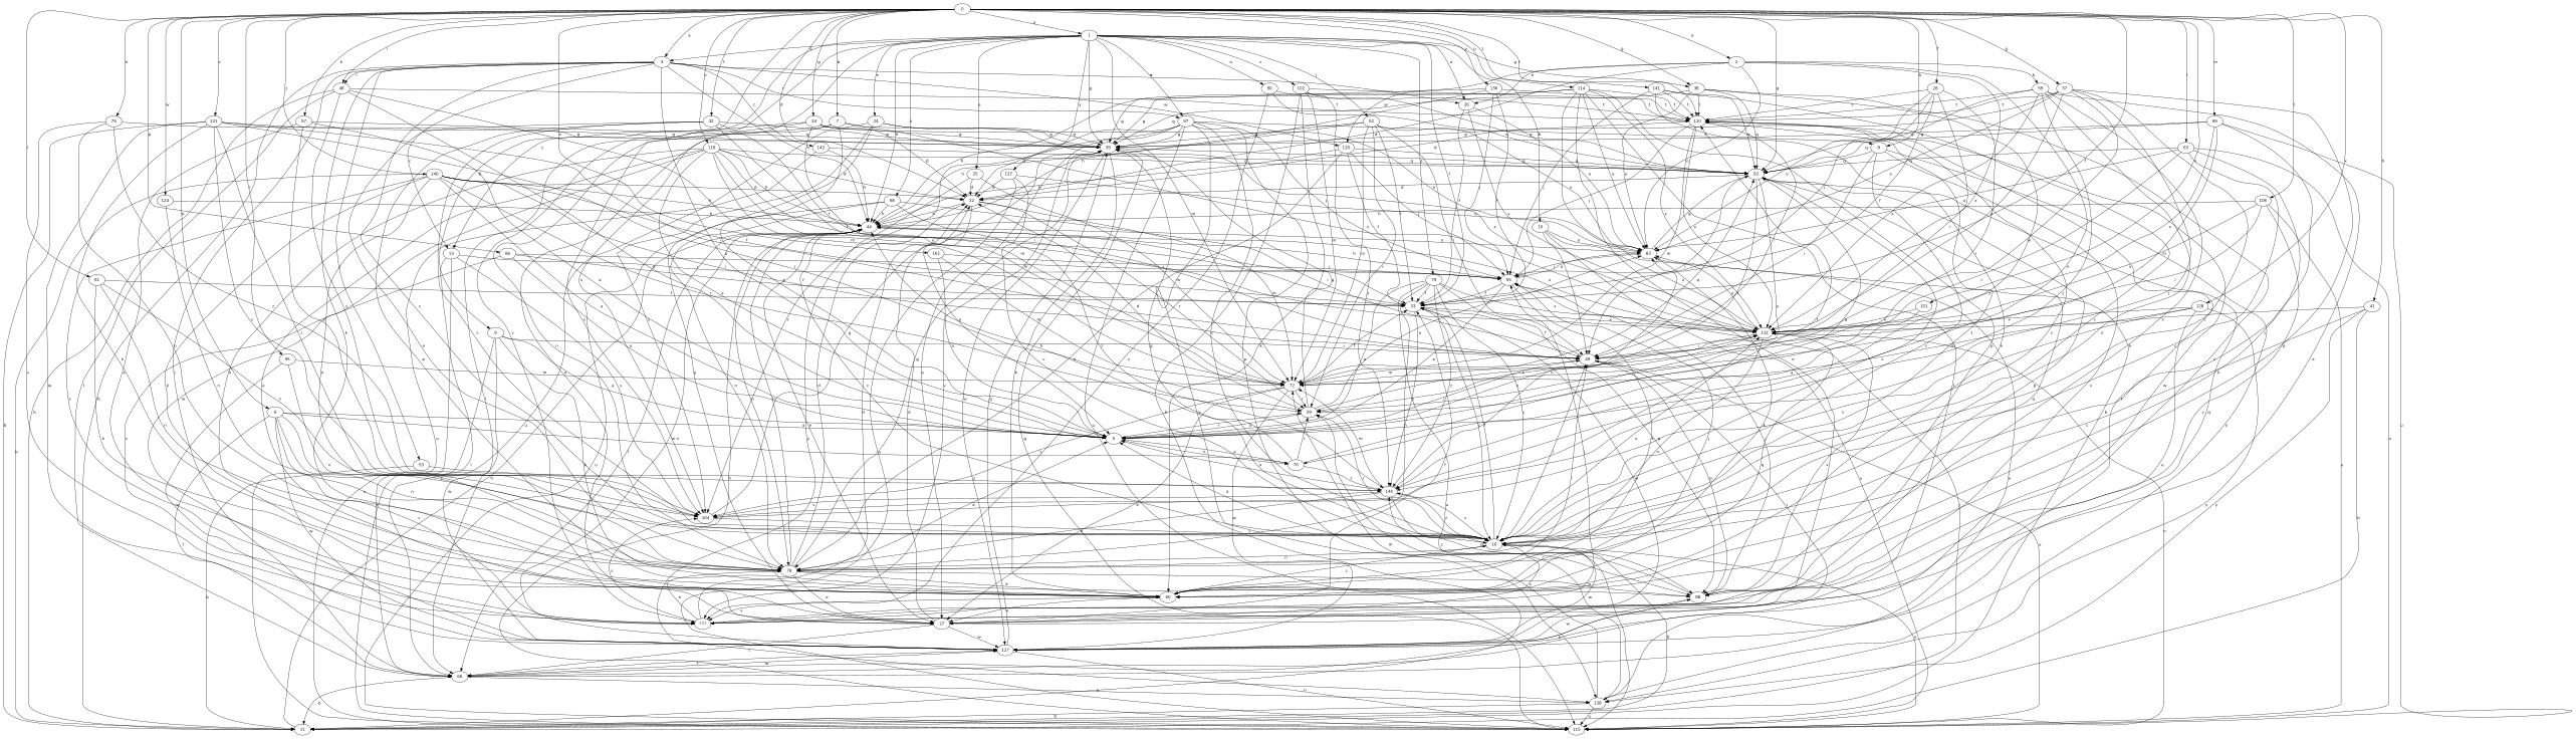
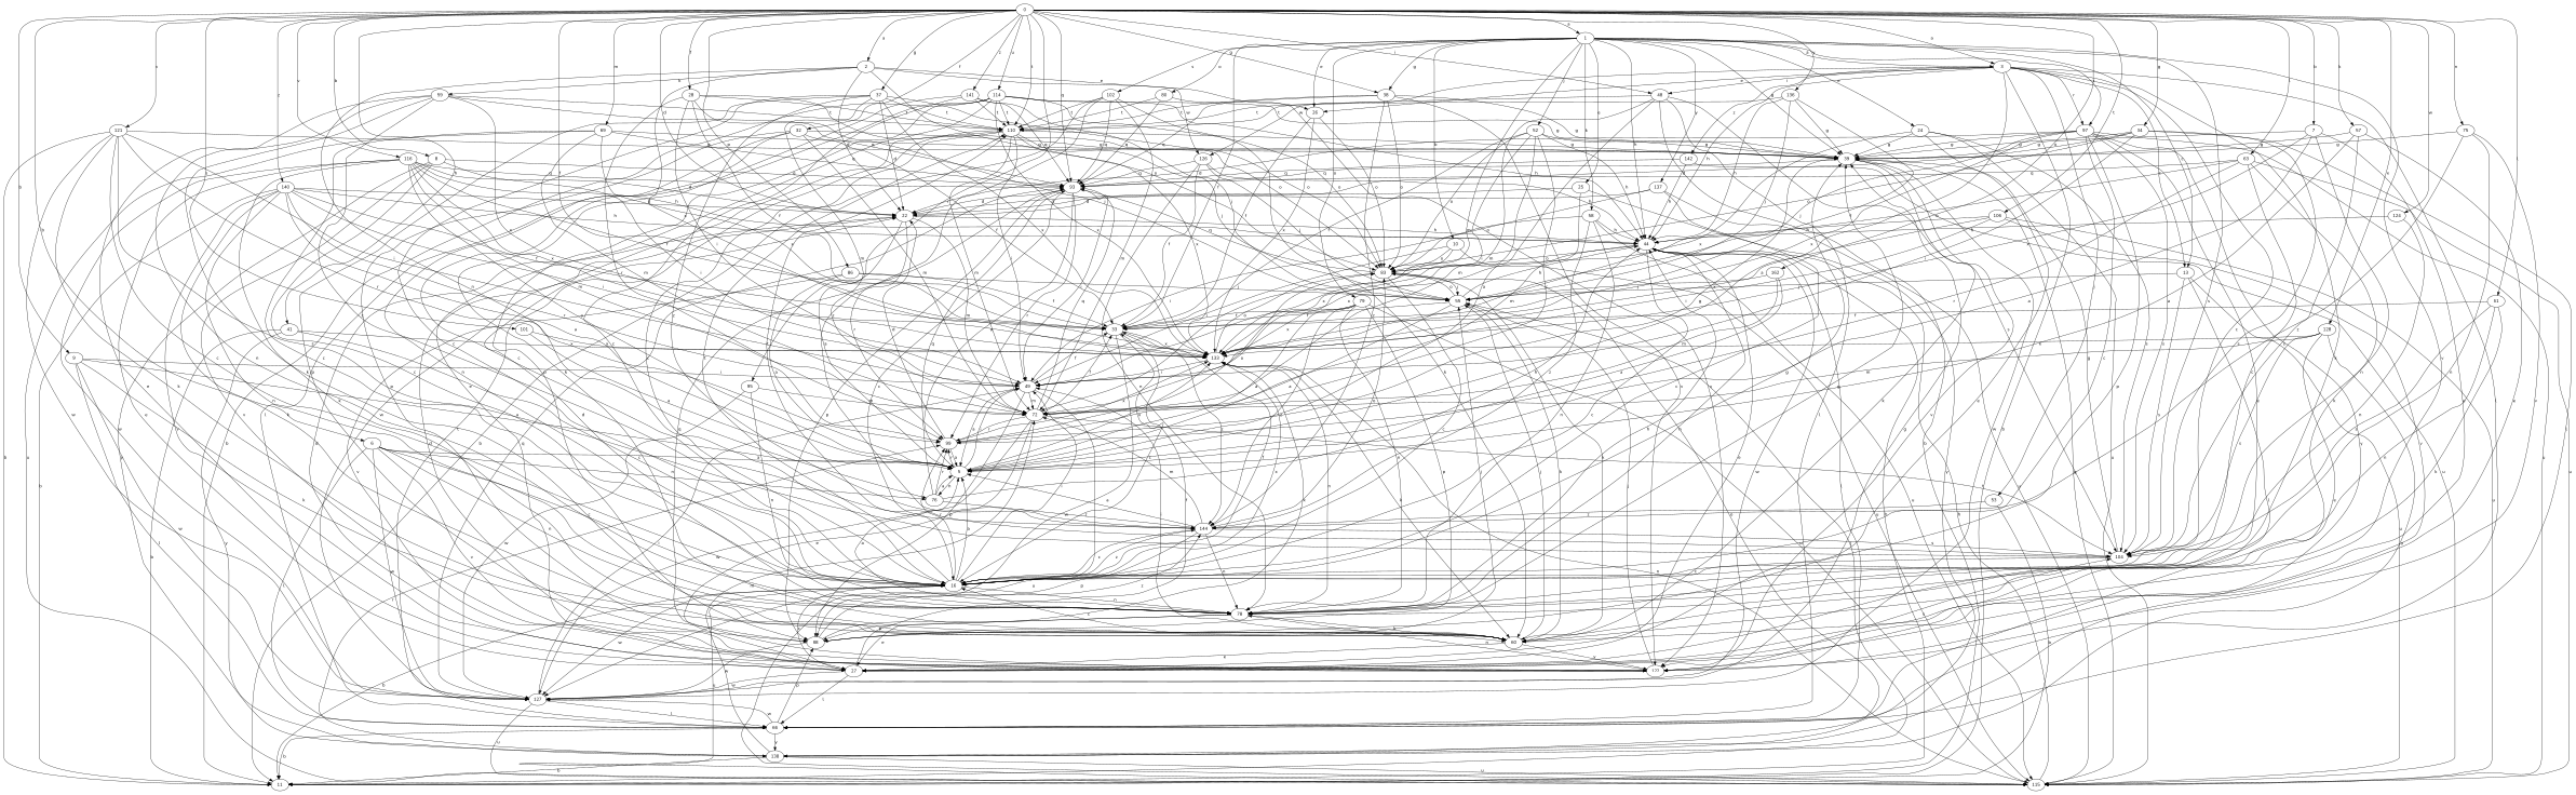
  strict digraph {
    fontname=Nunito
    node [fontname=Nunito]
    edge [fontname=Nunito]
    0
    1
    2
    3
    6
    7
    8
    9
    22
    28
    32
    33
    34
    37
    38
    41
    48
    57
    61
    63
    69
    75
    86
    n24 [label=93]
    95
    101
    106
    110
    114
    116
    121
    124
    128
    n34 [label=162]
    136
    140
    141
    10
    13
    24
    25
    26
    39
    44
    52
    58
    72
    79
    80
    97
    102
    104
    122
    137
    59
    76
    83
    126
    133
    5
    11
    16
    53
    60
    66
    142
    78
    127
    27
    49
    138
    99
    55
    88
    144
    115
    0 -> 1 [label=a]
    0 -> 2 [label=a]
    0 -> 3 [label=a]
    0 -> 6 [label=b]
    0 -> 7 [label=b]
    0 -> 8 [label=b]
    0 -> 9 [label=b]
    0 -> 22 [label=d]
    0 -> 28 [label=f]
    0 -> 32 [label=f]
    0 -> 33 [label=f]
    0 -> 34 [label=g]
    0 -> 37 [label=g]
    0 -> 38 [label=g]
    0 -> 41 [label=h]
    0 -> 48 [label=i]
    0 -> 57 [label=k]
    0 -> 61 [label=l]
    0 -> 63 [label=l]
    0 -> 69 [label=m]
    0 -> 75 [label=n]
    0 -> 86 [label=p]
    0 -> n24 [label=q]
    0 -> 95 [label=r]
    0 -> 101 [label=s]
    0 -> 106 [label=t]
    0 -> 110 [label=t]
    0 -> 114 [label=u]
    0 -> 116 [label=v]
    0 -> 121 [label=v]
    0 -> 124 [label=w]
    0 -> 128 [label=x]
    0 -> n34 [label=x]
    0 -> 136 [label=y]
    0 -> 140 [label=z]
    0 -> 141 [label=z]
    1 -> 3 [label=a]
    1 -> 33 [label=f]
    1 -> 38 [label=g]
    1 -> 10 [label=b]
    1 -> 13 [label=c]
    1 -> 24 [label=e]
    1 -> 25 [label=e]
    1 -> 26 [label=e]
    1 -> 39 [label=g]
    1 -> 44 [label=h]
    1 -> 52 [label=j]
    1 -> 58 [label=k]
    1 -> 72 [label=m]
    1 -> 79 [label=o]
    1 -> 80 [label=o]
    1 -> 97 [label=r]
    1 -> 102 [label=s]
    1 -> 104 [label=s]
    1 -> 122 [label=v]
    1 -> 137 [label=y]
    2 -> 22 [label=d]
    2 -> 26 [label=e]
    2 -> 59 [label=k]
    2 -> 76 [label=n]
    2 -> 83 [label=o]
    2 -> 126 [label=w]
    2 -> 133 [label=x]
    3 -> 48 [label=i]
    3 -> 13 [label=c]
    3 -> 26 [label=e]
    3 -> 44 [label=h]
    3 -> 97 [label=r]
    3 -> 126 [label=w]
    3 -> 5 [label=a]
    3 -> 11 [label=b]
    3 -> 16 [label=c]
    3 -> 53 [label=j]
    3 -> 60 [label=k]
    3 -> 66 [label=l]
    3 -> 142 [label=z]
    6 -> 122 [label=v]
    6 -> 76 [label=n]
    6 -> 5 [label=a]
    6 -> 16 [label=c]
    6 -> 66 [label=l]
    6 -> 78 [label=n]
    6 -> 127 [label=w]
    7 -> 39 [label=g]
    7 -> 133 [label=x]
    7 -> 5 [label=a]
    7 -> 78 [label=n]
    7 -> 27 [label=e]
    8 -> n24 [label=q]
    8 -> 122 [label=v]
    8 -> 16 [label=c]
    8 -> 49 [label=i]
    8 -> 138 [label=y]
    9 -> 5 [label=a]
    9 -> 60 [label=k]
    9 -> 66 [label=l]
    9 -> 127 [label=w]
    9 -> 49 [label=i]
    22 -> 44 [label=h]
    22 -> 72 [label=m]
    22 -> 5 [label=a]
    22 -> 99 [label=r]
    28 -> 33 [label=f]
    28 -> 110 [label=t]
    28 -> 83 [label=o]
    28 -> 49 [label=i]
    28 -> 99 [label=r]
    28 -> 55 [label=j]
    32 -> 33 [label=f]
    32 -> 39 [label=g]
    32 -> 72 [label=m]
    32 -> 16 [label=c]
    32 -> 78 [label=n]
    32 -> 88 [label=p]
    33 -> 133 [label=x]
    33 -> 16 [label=c]
    33 -> 127 [label=w]
    33 -> 144 [label=z]
    34 -> 22 [label=d]
    34 -> 39 [label=g]
    34 -> 104 [label=s]
    34 -> 83 [label=o]
    34 -> 66 [label=l]
    34 -> 49 [label=i]
    37 -> 22 [label=d]
    37 -> 110 [label=t]
    37 -> 72 [label=m]
    37 -> 83 [label=o]
    37 -> 133 [label=x]
    37 -> 16 [label=c]
    37 -> 88 [label=p]
    37 -> 144 [label=z]
    38 -> n24 [label=q]
    38 -> 110 [label=t]
    38 -> 39 [label=g]
    38 -> 122 [label=v]
    38 -> 83 [label=o]
    38 -> 144 [label=z]
    41 -> 133 [label=x]
    41 -> 11 [label=b]
    41 -> 16 [label=c]
    41 -> 138 [label=y]
    48 -> 110 [label=t]
    48 -> 72 [label=m]
    48 -> 104 [label=s]
    48 -> 5 [label=a]
    48 -> 11 [label=b]
    48 -> 66 [label=l]
    57 -> 39 [label=g]
    57 -> 104 [label=s]
    57 -> 5 [label=a]
    57 -> 27 [label=e]
    61 -> 33 [label=f]
    61 -> 104 [label=s]
    61 -> 60 [label=k]
    61 -> 78 [label=n]
    63 -> n24 [label=q]
    63 -> 83 [label=o]
    63 -> 16 [label=c]
    63 -> 60 [label=k]
    63 -> 99 [label=r]
    63 -> 115 [label=u]
    69 -> n24 [label=q]
    69 -> 39 [label=g]
    69 -> 72 [label=m]
    69 -> 133 [label=x]
    69 -> 16 [label=c]
    69 -> 115 [label=u]
    75 -> 39 [label=g]
    75 -> 122 [label=v]
    75 -> 78 [label=n]
    75 -> 144 [label=z]
    86 -> 33 [label=f]
    86 -> 122 [label=v]
    86 -> 5 [label=a]
    86 -> 55 [label=j]
    n24 -> 22 [label=d]
    n24 -> 5 [label=a]
    n24 -> 16 [label=c]
    n24 -> 49 [label=i]
    n24 -> 99 [label=r]
    n24 -> 88 [label=p]
    95 -> 72 [label=m]
    95 -> 78 [label=n]
    95 -> 127 [label=w]
    101 -> 133 [label=x]
    101 -> 5 [label=a]
    106 -> 44 [label=h]
    106 -> 122 [label=v]
    106 -> 133 [label=x]
    106 -> 49 [label=i]
    106 -> 115 [label=u]
    110 -> 39 [label=g]
    110 -> 72 [label=m]
    110 -> 133 [label=x]
    110 -> 16 [label=c]
    110 -> 127 [label=w]
    110 -> 49 [label=i]
    110 -> 55 [label=j]
    114 -> 110 [label=t]
    114 -> 39 [label=g]
    114 -> 44 [label=h]
    114 -> 83 [label=o]
    114 -> 133 [label=x]
    114 -> 11 [label=b]
    114 -> 66 [label=l]
    114 -> 27 [label=e]
    114 -> 88 [label=p]
    116 -> 22 [label=d]
    116 -> 33 [label=f]
    116 -> n24 [label=q]
    116 -> 44 [label=h]
    116 -> 72 [label=m]
    116 -> 133 [label=x]
    116 -> 5 [label=a]
    116 -> 60 [label=k]
    116 -> 127 [label=w]
    116 -> 27 [label=e]
    121 -> 39 [label=g]
    121 -> 104 [label=s]
    121 -> 11 [label=b]
    121 -> 16 [label=c]
    121 -> 60 [label=k]
    121 -> 127 [label=w]
    121 -> 49 [label=i]
    121 -> 99 [label=r]
    124 -> 44 [label=h]
    124 -> 78 [label=n]
    128 -> 72 [label=m]
    128 -> 104 [label=s]
    128 -> 133 [label=x]
    128 -> 27 [label=e]
    128 -> 138 [label=y]
    n34 -> 72 [label=m]
    n34 -> 5 [label=a]
    n34 -> 55 [label=j]
    136 -> 33 [label=f]
    136 -> 110 [label=t]
    136 -> 39 [label=g]
    136 -> 44 [label=h]
    136 -> 55 [label=j]
    140 -> 22 [label=d]
    140 -> 33 [label=f]
    140 -> 44 [label=h]
    140 -> 122 [label=v]
    140 -> 5 [label=a]
    140 -> 11 [label=b]
    140 -> 60 [label=k]
    140 -> 78 [label=n]
    140 -> 49 [label=i]
    140 -> 99 [label=r]
    141 -> n24 [label=q]
    141 -> 110 [label=t]
    141 -> 16 [label=c]
    141 -> 60 [label=k]
    141 -> 55 [label=j]
    10 -> 83 [label=o]
    10 -> 133 [label=x]
    10 -> 49 [label=i]
    10 -> 115 [label=u]
    13 -> 104 [label=s]
    13 -> 66 [label=l]
    13 -> 55 [label=j]
    13 -> 115 [label=u]
    24 -> 39 [label=g]
    24 -> 104 [label=s]
    24 -> 133 [label=x]
    24 -> 27 [label=e]
    24 -> 115 [label=u]
    25 -> 22 [label=d]
    25 -> 72 [label=m]
    25 -> 138 [label=y]
    26 -> 33 [label=f]
    26 -> 83 [label=o]
    26 -> 133 [label=x]
    39 -> n24 [label=q]
    39 -> 122 [label=v]
    39 -> 60 [label=k]
    39 -> 127 [label=w]
    44 -> 83 [label=o]
    44 -> 133 [label=x]
    44 -> 16 [label=c]
    44 -> 66 [label=l]
    44 -> 78 [label=n]
    44 -> 127 [label=w]
    44 -> 27 [label=e]
    52 -> 33 [label=f]
    52 -> 39 [label=g]
    52 -> 44 [label=h]
    52 -> 72 [label=m]
    52 -> 83 [label=o]
    52 -> 49 [label=i]
    52 -> 99 [label=r]
    58 -> 44 [label=h]
    58 -> 78 [label=n]
    58 -> 49 [label=i]
    58 -> 144 [label=z]
    58 -> 115 [label=u]
    72 -> 33 [label=f]
    72 -> n24 [label=q]
    72 -> 104 [label=t]
    72 -> 127 [label=w]
    72 -> 27 [label=e]
    72 -> 99 [label=r]
    79 -> 33 [label=f]
    79 -> 133 [label=x]
    79 -> 5 [label=a]
-   79 -> 16 [label=c]
+   83 -> 16 [label=c]
    79 -> 78 [label=n]
    79 -> 88 [label=p]
    79 -> 144 [label=z]
    79 -> 115 [label=u]
    80 -> n24 [label=q]
    80 -> 110 [label=t]
    80 -> 122 [label=v]
    97 -> 22 [label=d]
    97 -> 39 [label=g]
    97 -> 104 [label=s]
-   97 -> 8 [label=x]
+   97 -> 133 [label=x]
    97 -> 16 [label=c]
    97 -> 27 [label=e]
    97 -> 138 [label=y]
    97 -> 55 [label=j]
    97 -> 88 [label=p]
    97 -> 115 [label=u]
    102 -> n24 [label=q]
    102 -> 110 [label=t]
    102 -> 72 [label=m]
    102 -> 11 [label=b]
    102 -> 60 [label=k]
    102 -> 144 [label=z]
    104 -> 110 [label=t]
    104 -> 39 [label=g]
    104 -> 16 [label=c]
    122 -> 22 [label=d]
    122 -> n24 [label=q]
    122 -> 104 [label=s]
    122 -> 78 [label=n]
    122 -> 55 [label=j]
    137 -> 22 [label=d]
    137 -> 83 [label=o]
    137 -> 16 [label=c]
    137 -> 115 [label=u]
    59 -> n24 [label=q]
    59 -> 110 [label=t]
    59 -> 133 [label=x]
    59 -> 60 [label=k]
    59 -> 78 [label=n]
    59 -> 27 [label=e]
    59 -> 144 [label=z]
    76 -> n24 [label=q]
    76 -> 44 [label=h]
    76 -> 5 [label=a]
    76 -> 99 [label=r]
    76 -> 144 [label=z]
    83 -> n24 [label=q]
    83 -> 60 [label=k]
    83 -> 55 [label=j]
    126 -> 33 [label=f]
    126 -> n24 [label=q]
    126 -> 44 [label=h]
    126 -> 78 [label=n]
    126 -> 55 [label=j]
    133 -> 83 [label=o]
-   133 -> 60 [label=q]
+   133 -> 60 [label=k]
    133 -> 78 [label=n]
    133 -> 49 [label=i]
    5 -> 76 [label=n]
    5 -> 133 [label=x]
    5 -> 49 [label=i]
    5 -> 99 [label=r]
    11 -> 44 [label=h]
    11 -> 55 [label=j]
    16 -> 33 [label=f]
    16 -> 110 [label=t]
    16 -> 39 [label=g]
    16 -> 133 [label=x]
    16 -> 5 [label=a]
    16 -> 11 [label=b]
    16 -> 78 [label=n]
    16 -> 127 [label=w]
    16 -> 49 [label=i]
    16 -> 99 [label=r]
    16 -> 144 [label=z]
    16 -> 115 [label=u]
    53 -> 11 [label=b]
    53 -> 144 [label=z]
    60 -> 122 [label=v]
    60 -> 16 [label=c]
    60 -> 27 [label=e]
    60 -> 49 [label=i]
    60 -> 55 [label=j]
    66 -> 110 [label=t]
    66 -> 11 [label=b]
    66 -> 127 [label=w]
    66 -> 138 [label=y]
    66 -> 88 [label=p]
    142 -> n24 [label=q]
    142 -> 44 [label=h]
    142 -> 115 [label=u]
    78 -> 22 [label=d]
    78 -> 39 [label=g]
    78 -> 44 [label=h]
    78 -> 5 [label=a]
    78 -> 60 [label=k]
    78 -> 27 [label=e]
    78 -> 88 [label=p]
    127 -> n24 [label=q]
    127 -> 39 [label=g]
    127 -> 66 [label=l]
    127 -> 49 [label=i]
    127 -> 115 [label=u]
    27 -> 22 [label=d]
    27 -> 33 [label=f]
    27 -> 16 [label=c]
    27 -> 66 [label=l]
    27 -> 127 [label=w]
    49 -> 33 [label=f]
    49 -> 72 [label=m]
+   49 -> 5 [label=a]
    49 -> 88 [label=p]
    49 -> 115 [label=u]
    138 -> 72 [label=m]
    138 -> 83 [label=o]
    138 -> 11 [label=b]
    138 -> 99 [label=r]
    138 -> 115 [label=u]
    99 -> 22 [label=d]
    99 -> 39 [label=g]
    99 -> 83 [label=o]
    99 -> 133 [label=x]
    99 -> 5 [label=a]
    55 -> 33 [label=f]
    55 -> 44 [label=h]
    55 -> 83 [label=o]
    55 -> 5 [label=a]
    55 -> 60 [label=k]
    88 -> 133 [label=x]
    88 -> 127 [label=w]
    88 -> 55 [label=j]
    88 -> 144 [label=z]
    144 -> 72 [label=m]
    144 -> 104 [label=s]
    144 -> 83 [label=o]
    144 -> 5 [label=a]
    144 -> 16 [label=c]
    144 -> 78 [label=n]
    144 -> 88 [label=p]
    115 -> 39 [label=g]
    115 -> 44 [label=h]
    115 -> 133 [label=n]
  }
